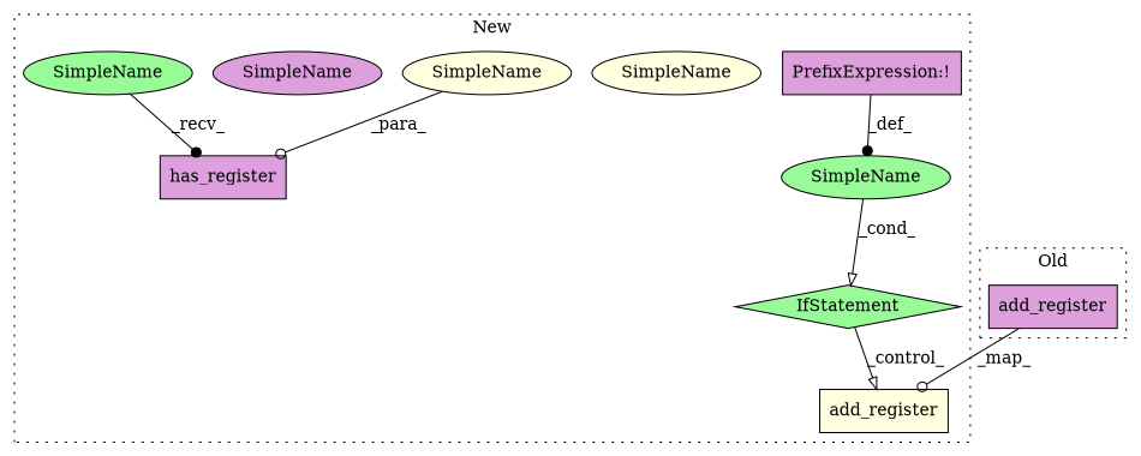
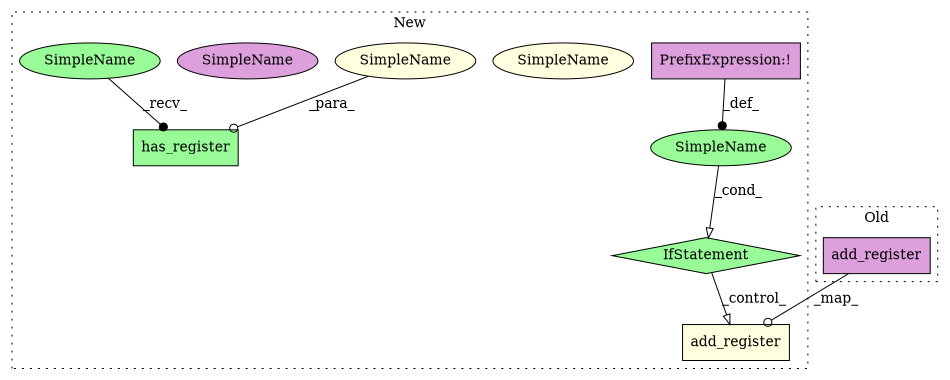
  digraph {
    node [a=42 fillcolor=palegreen l="13,1" s=1147 shape=ellipse style=filled]
    edge [arrowhead=dot]
    n1 [a=32 fillcolor=lightyellow label=add_register s="1176,1197" shape=box]
-   n2 [a=32 fillcolor=plum label=has_register s="1134,1155" shape=box]
+   n2 [a=32 label=has_register s="1134,1155" shape=box]
    n3 [a=38 fillcolor=plum l=1 label="PrefixExpression:!" s=1125 shape=box]
    n4 [label=SimpleName l="" s=""]
    n5 [a=25 l="4,2" label=IfStatement s="1121,1156" shape=diamond]
    n6 [fillcolor=lightyellow l=8 label=SimpleName]
    n7 [fillcolor=lightyellow l=8 label=SimpleName]
    n8 [fillcolor=plum l=7 label=SimpleName s=1126]
    n9 [l=7 label=SimpleName s=1126]
    n10 [a=32 fillcolor=plum label=add_register s="1129,1150" shape=box]
    subgraph cluster_1 {
      label=New
      style=dotted
      n1
      n2
      n3
      n4
      n5
      n6
      n7
      n8
      n9
    }
    subgraph cluster_2 {
      label=Old
      style=dotted
      n10
    }
    n3 -> n4 [label=_def_]
    n4 -> n5 [arrowhead=onormal label=_cond_]
    n5 -> n1 [arrowhead=onormal label=_control_]
    n7 -> n2 [arrowhead=odot label=_para_]
    n9 -> n2 [label=_recv_]
    n10 -> n1 [arrowhead=odot label=_map_]
  }
